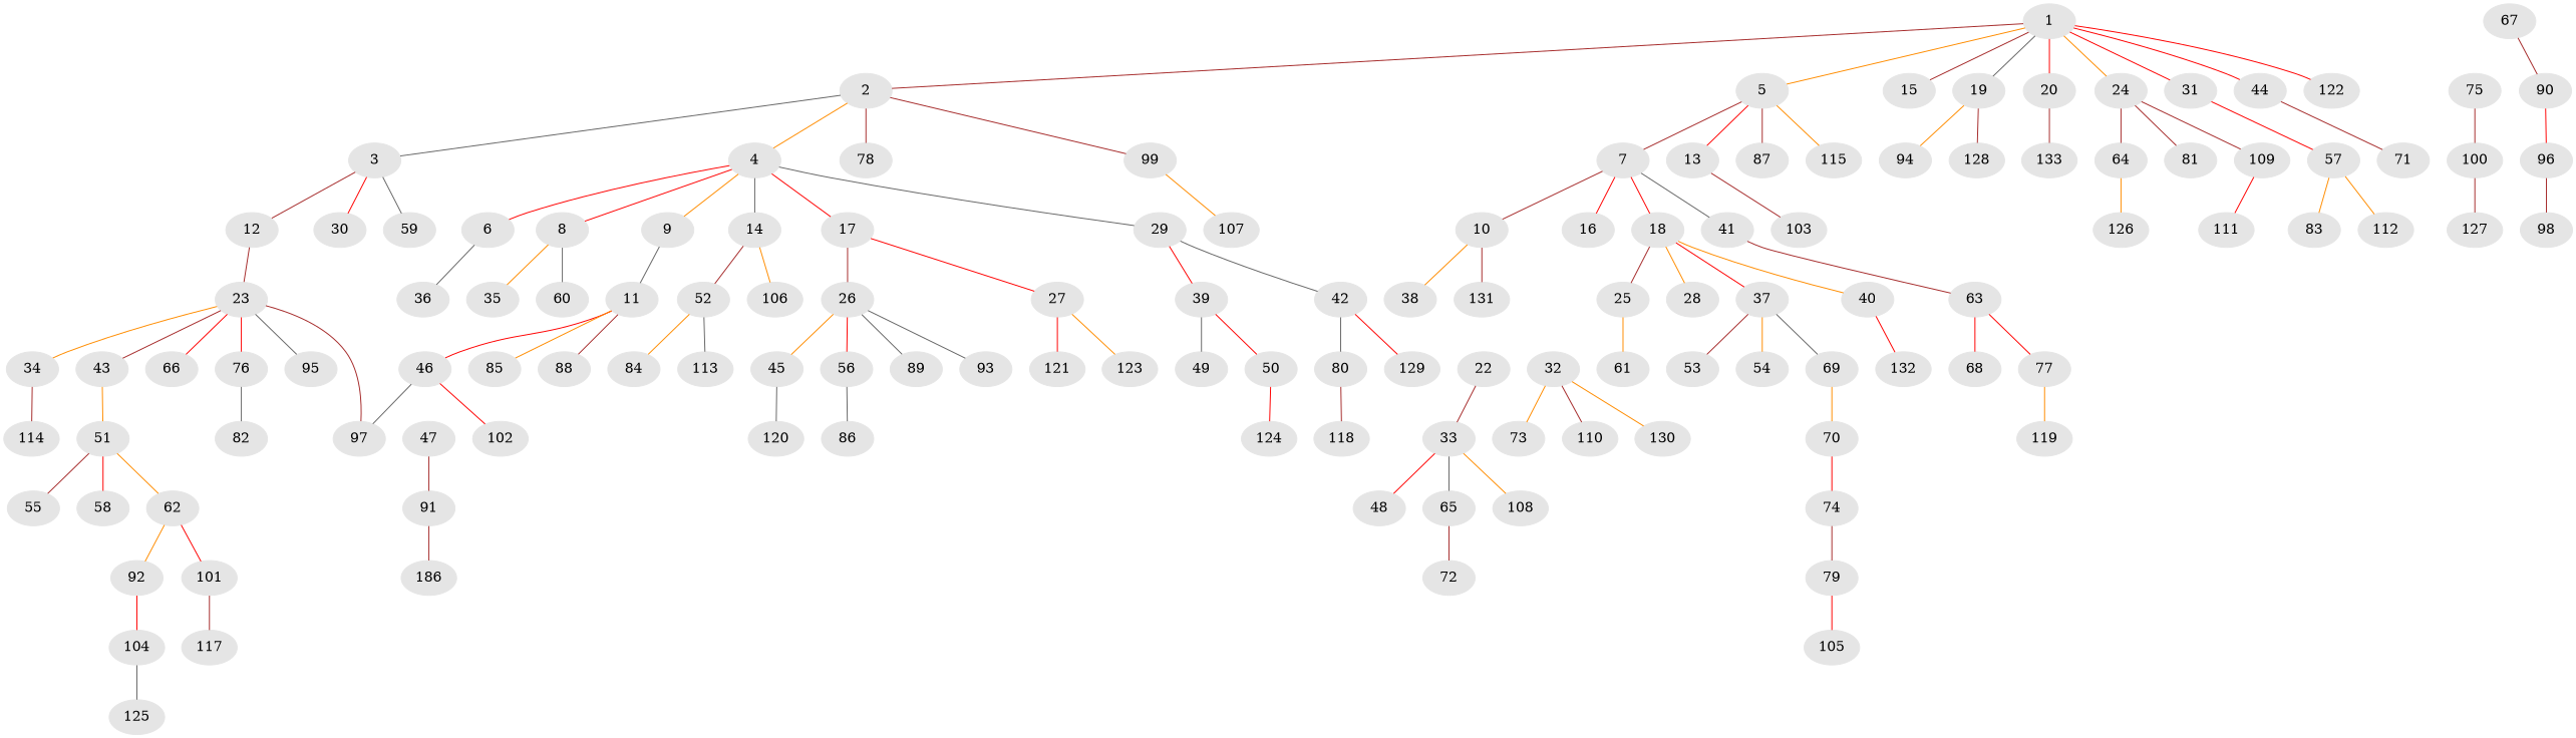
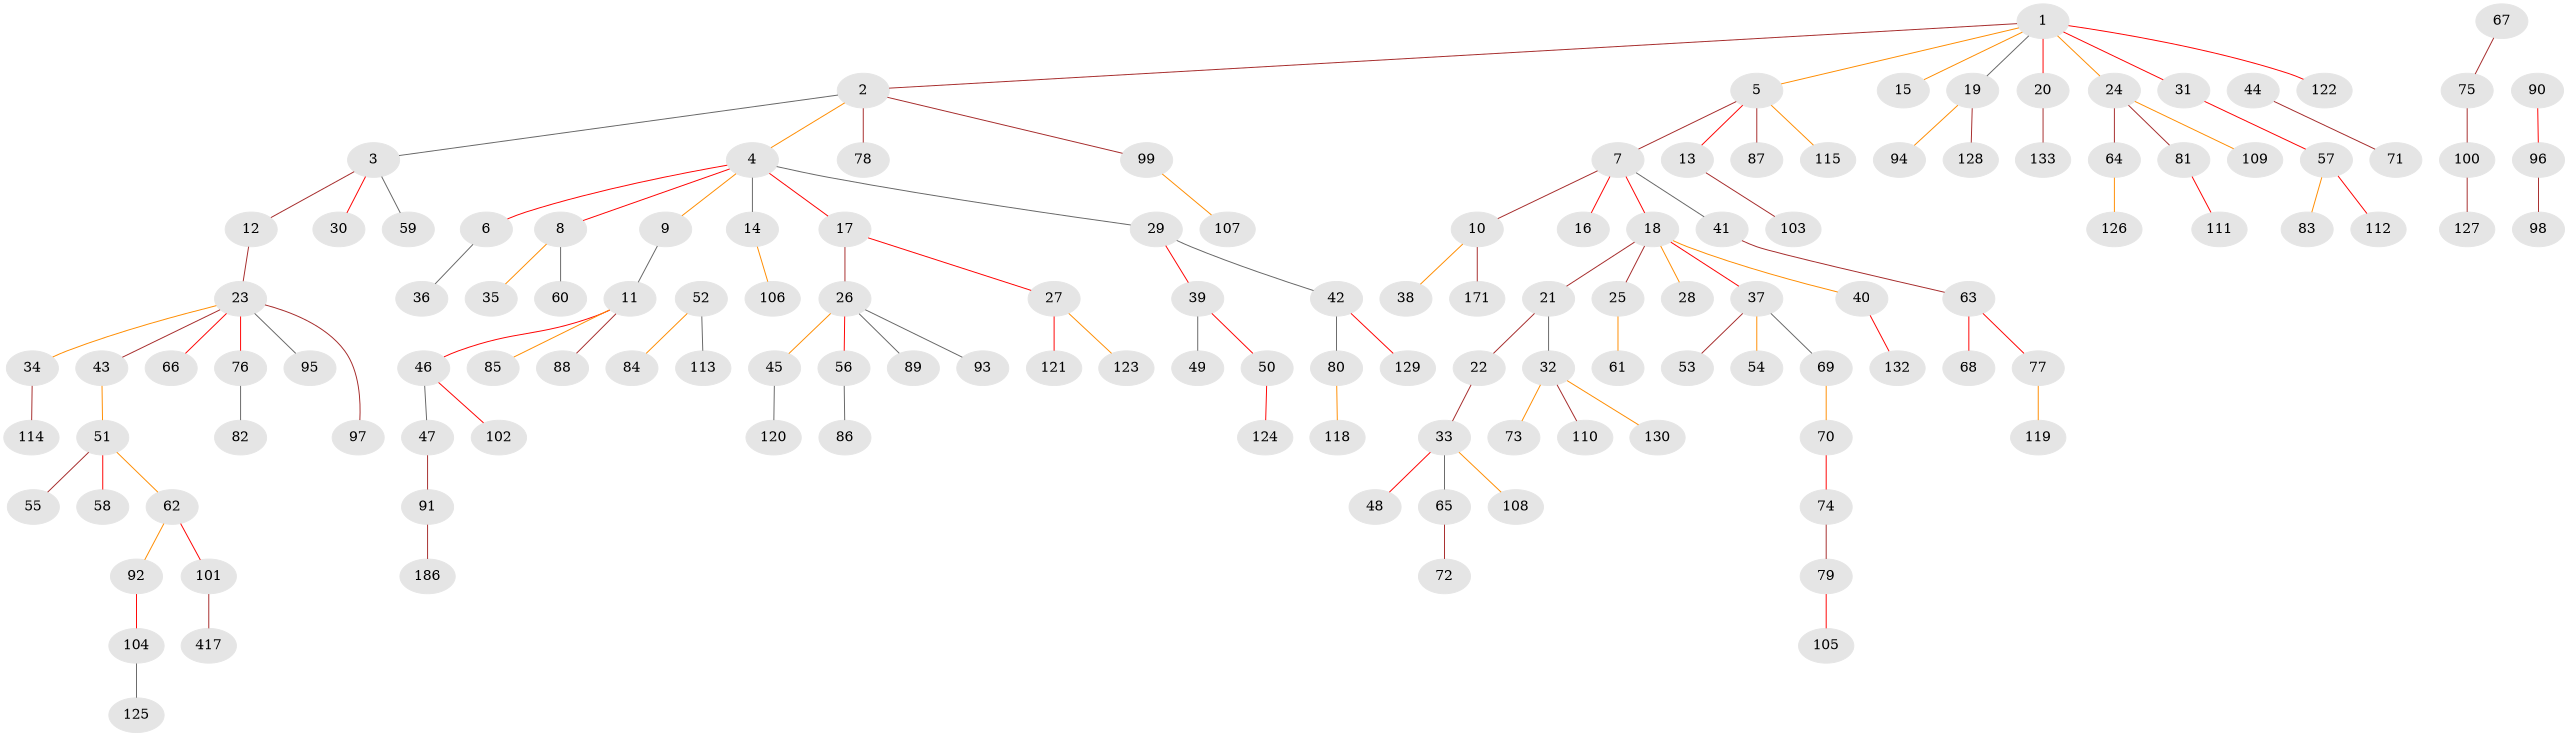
  graph {
    node [color=gray90 style=filled]
    edge [color=brown]
    1
    2
    5
    15
    19
    20
    24
    31
    44
    122
    3
    4
    78
    99
    7
    13
    87
    115
    94
    128
    133
    64
    81
    109
    57
    71
    12
    30
    59
    6
    8
    9
    14
    17
    29
    107
    23
    36
    35
    60
    11
    52
    106
    26
    27
    39
    42
    10
    16
    18
    41
    103
    38
-   131
+   131 [label=171]
+   21
    25
    28
    37
    40
    63
    46
    85
    88
    47
    102
    34
    43
    66
    76
    95
    97
    84
    113
    45
    56
    89
    93
    121
    123
    22
    32
    61
    53
    54
    69
    132
    33
    73
    110
    130
    48
    65
    108
    114
    51
    82
    126
    111
    120
    86
    49
    50
    80
    129
    67
    75
    83
    112
    72
    70
    124
    68
    77
    118
    55
    58
    62
    91
    n119 [label=186]
    92
    101
    104
-   117
+   117 [label=417]
    119
    100
    74
    79
    105
    127
    90
    96
    98
    125
    1 -- 2
    1 -- 5 [color=darkorange]
-   1 -- 15
+   1 -- 15 [color=darkorange]
    1 -- 19 [color=gray40]
    1 -- 20 [color=red]
    1 -- 24 [color=darkorange]
    1 -- 31 [color=red]
-   1 -- 44 [color=red]
    1 -- 122 [color=red]
    2 -- 3 [color=gray40]
    2 -- 4 [color=darkorange]
    2 -- 78
    2 -- 99
    5 -- 7
    5 -- 13 [color=red]
    5 -- 87
    5 -- 115 [color=darkorange]
    19 -- 94 [color=darkorange]
    19 -- 128
    20 -- 133
    24 -- 64
    24 -- 81
-   24 -- 109
+   24 -- 109 [color=darkorange]
    31 -- 57 [color=red]
    44 -- 71
    3 -- 12
    3 -- 30 [color=red]
    3 -- 59 [color=gray40]
    4 -- 6 [color=red]
    4 -- 8 [color=red]
    4 -- 9 [color=darkorange]
    4 -- 14 [color=gray40]
    4 -- 17 [color=red]
    4 -- 29 [color=gray40]
    99 -- 107 [color=darkorange]
    7 -- 10
    7 -- 16 [color=red]
    7 -- 18 [color=red]
    7 -- 41 [color=gray40]
    13 -- 103
    64 -- 126 [color=darkorange]
-   109 -- 111 [color=red]
+   81 -- 111 [color=red]
    57 -- 83 [color=darkorange]
-   57 -- 112 [color=darkorange]
+   57 -- 112 [color=red]
    12 -- 23
    6 -- 36 [color=gray40]
    8 -- 35 [color=darkorange]
    8 -- 60 [color=gray40]
    9 -- 11 [color=gray40]
-   14 -- 52
    14 -- 106 [color=darkorange]
    17 -- 26
    17 -- 27 [color=red]
    29 -- 39 [color=red]
    29 -- 42 [color=gray40]
    23 -- 34 [color=darkorange]
    23 -- 43
    23 -- 66 [color=red]
    23 -- 76 [color=red]
    23 -- 95 [color=gray40]
    23 -- 97
    11 -- 46 [color=red]
    11 -- 85 [color=darkorange]
    11 -- 88
    52 -- 84 [color=darkorange]
    52 -- 113 [color=gray40]
    26 -- 45 [color=darkorange]
    26 -- 56 [color=red]
    26 -- 89 [color=gray40]
    26 -- 93 [color=gray40]
    27 -- 121 [color=red]
    27 -- 123 [color=darkorange]
    39 -- 49 [color=gray40]
    39 -- 50 [color=red]
    42 -- 80 [color=gray40]
    42 -- 129 [color=red]
    10 -- 38 [color=darkorange]
    10 -- 131
+   18 -- 21
    18 -- 25
    18 -- 28 [color=darkorange]
    18 -- 37 [color=red]
    18 -- 40 [color=darkorange]
    41 -- 63
+   21 -- 22
+   21 -- 32 [color=gray40]
    25 -- 61 [color=darkorange]
    37 -- 53
    37 -- 54 [color=darkorange]
    37 -- 69 [color=gray40]
    40 -- 132 [color=red]
    63 -- 68 [color=red]
    63 -- 77 [color=red]
-   46 -- 97 [color=gray40]
+   46 -- 47 [color=gray40]
    46 -- 102 [color=red]
    47 -- 91
    34 -- 114
    43 -- 51 [color=darkorange]
    76 -- 82 [color=gray40]
    45 -- 120 [color=gray40]
    56 -- 86 [color=gray40]
    22 -- 33
    32 -- 73 [color=darkorange]
    32 -- 110
    32 -- 130 [color=darkorange]
    69 -- 70 [color=darkorange]
    33 -- 48 [color=red]
    33 -- 65 [color=gray40]
    33 -- 108 [color=darkorange]
    65 -- 72
    51 -- 55
    51 -- 58 [color=red]
    51 -- 62 [color=darkorange]
    50 -- 124 [color=red]
-   80 -- 118
-   67 -- 90
+   80 -- 118 [color=darkorange]
+   67 -- 75
    75 -- 100
    70 -- 74 [color=red]
    77 -- 119 [color=darkorange]
    62 -- 92 [color=darkorange]
    62 -- 101 [color=red]
    91 -- n119
    92 -- 104 [color=red]
    101 -- 117
    104 -- 125 [color=gray40]
    100 -- 127
    74 -- 79
    79 -- 105 [color=red]
    90 -- 96 [color=red]
    96 -- 98
  }
